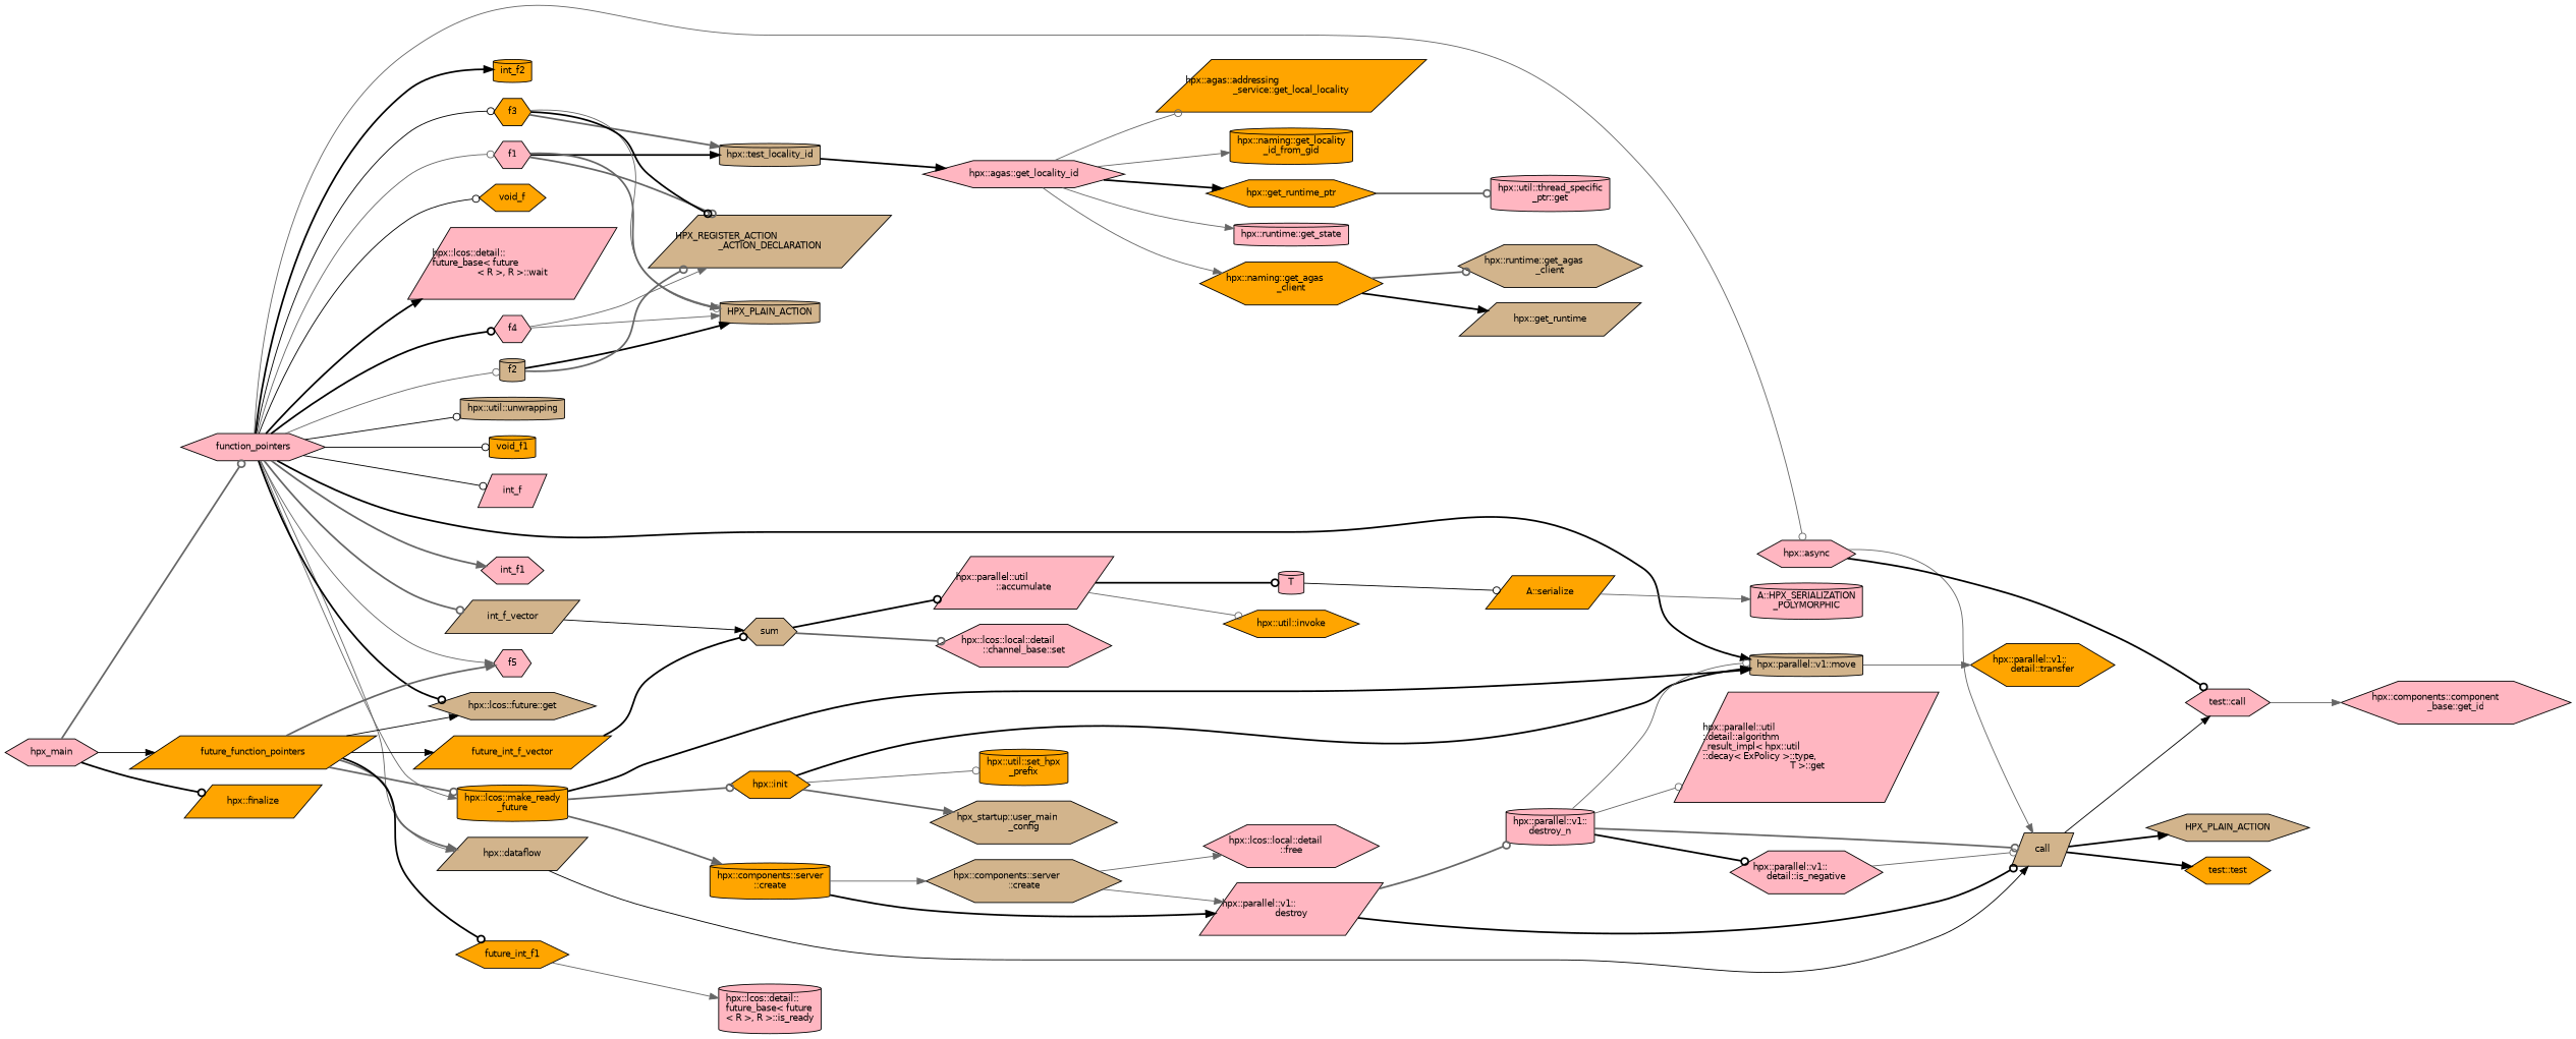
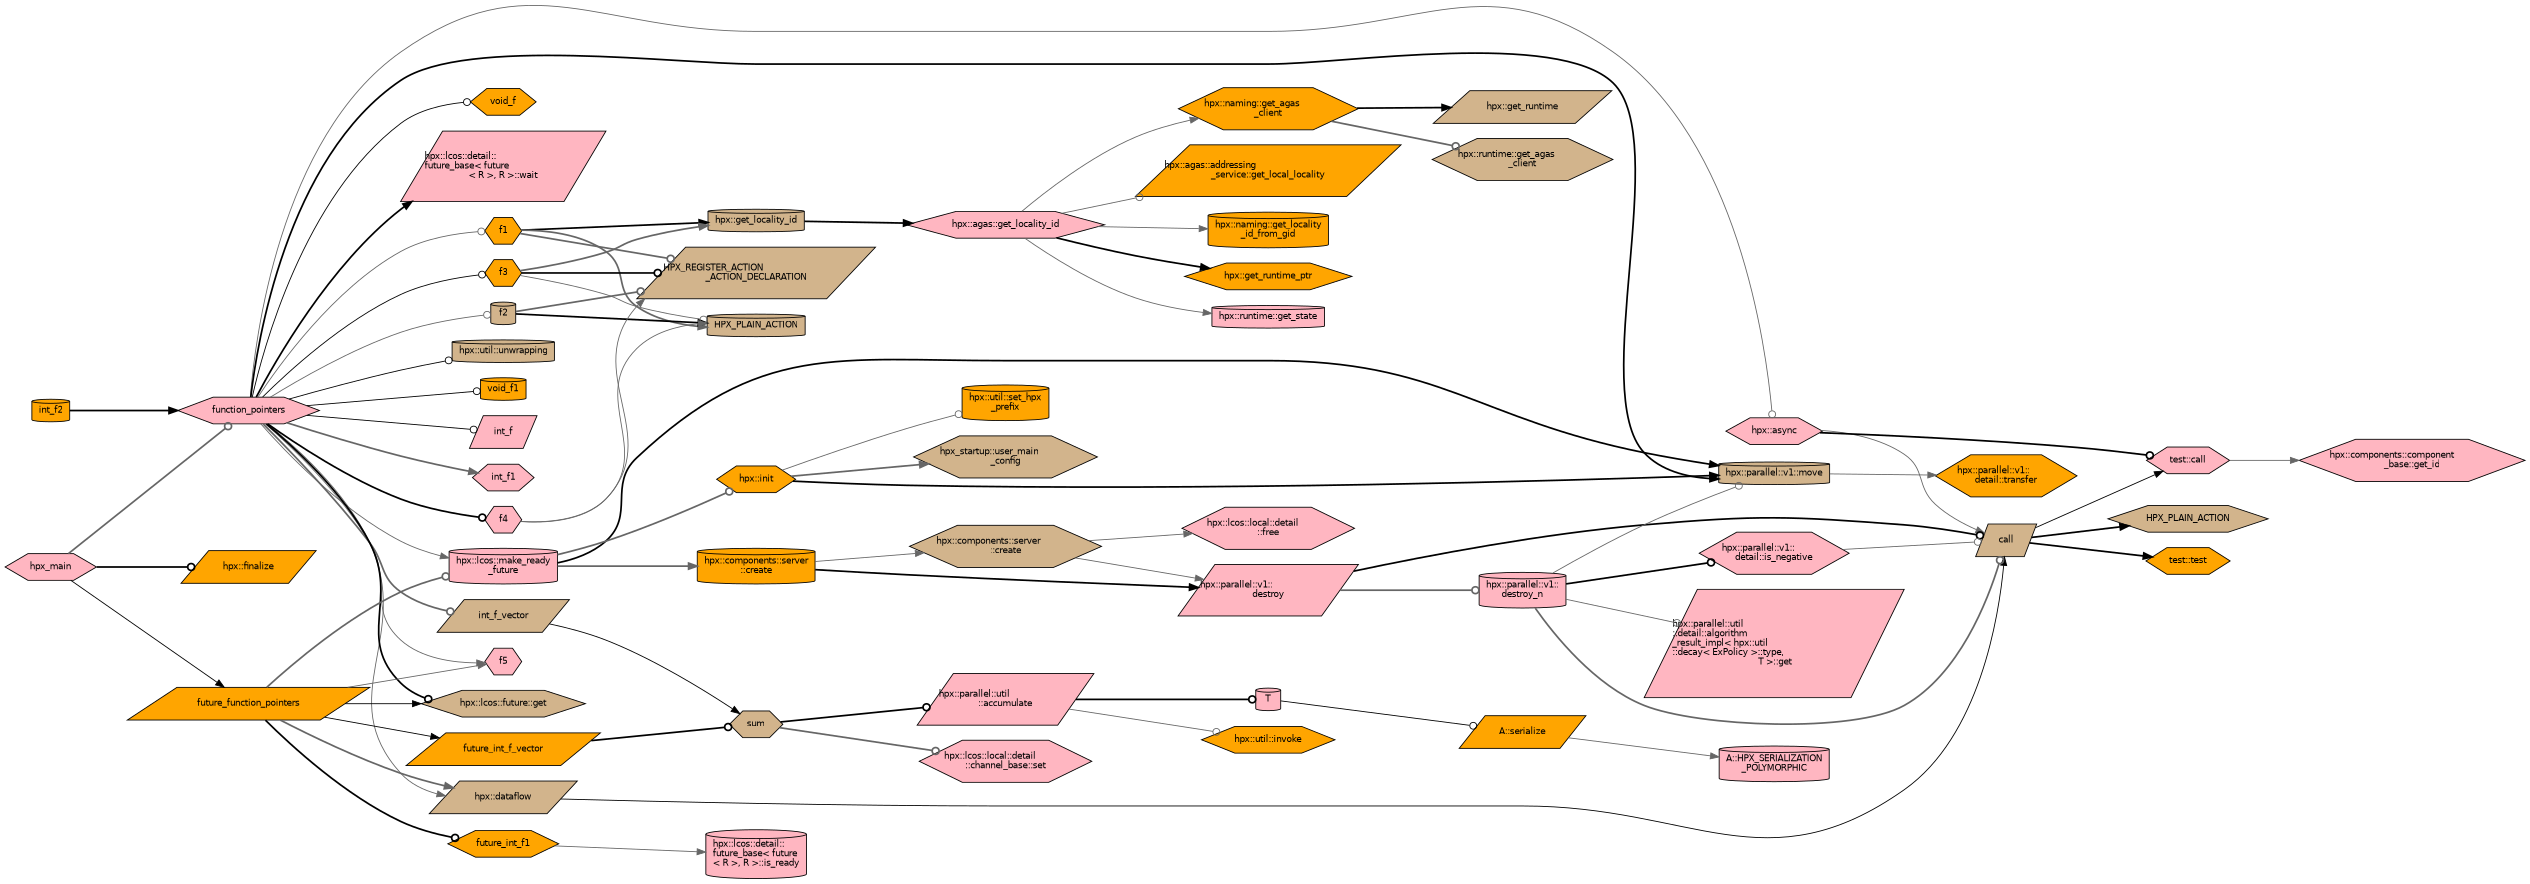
  digraph {
    fontname="DejaVu Sans"
    rankdir=LR
    node [color=black fillcolor=lightpink fontname="DejaVu Sans" fontsize=10 shape=hexagon style=filled]
    edge [arrowhead=normal color=gray40 fontname="DejaVu Sans" fontsize=10 labelfontname=Helvetica labelfontsize=10 style=bold]
    n1 [fontcolor=black height=0.2 label=hpx_main width=0.4]
    n2 [height=0.2 label=function_pointers width=0.4]
    n3 [fillcolor=orange height=0.2 label=future_function_pointers shape=parallelogram width=0.4]
    n4 [fillcolor=orange height=0.2 label="hpx::finalize" shape=parallelogram width=0.4]
-   n5 [height=0.2 label=f1 width=0.4]
+   n5 [fillcolor=orange height=0.2 label=f1 width=0.4]
    n6 [fillcolor=tan height=0.2 label="hpx::dataflow" shape=parallelogram width=0.4]
    n7 [height=0.2 label="hpx::async" width=0.4]
    n8 [fillcolor=tan height=0.2 label="hpx::util::unwrapping" shape=cylinder width=0.4]
    n9 [fillcolor=orange height=0.2 label=void_f1 shape=cylinder width=0.4]
    n10 [height=0.2 label=int_f shape=parallelogram width=0.4]
    n11 [fillcolor=tan height=0.2 label=f2 shape=cylinder width=0.4]
    n12 [height=0.2 label=int_f1 width=0.4]
-   n13 [fillcolor=orange height=0.2 label="hpx::lcos::make_ready\l_future" shape=cylinder width=0.4]
+   n13 [height=0.2 label="hpx::lcos::make_ready\l_future" shape=cylinder width=0.4]
    n14 [fillcolor=tan height=0.2 label="hpx::parallel::v1::move" shape=cylinder width=0.4]
    n15 [fillcolor=orange height=0.2 label=f3 width=0.4]
    n16 [fillcolor=orange height=0.2 label=int_f2 shape=cylinder width=0.4]
    n17 [height=0.2 label=f4 width=0.4]
    n18 [fillcolor=tan height=0.2 label=int_f_vector shape=parallelogram width=0.4]
    n19 [height=0.2 label=f5 width=0.4]
    n20 [fillcolor=orange height=0.2 label=void_f width=0.4]
    n21 [height=0.2 label="hpx::lcos::detail::\lfuture_base\< future\l\< R \>, R \>::wait" shape=parallelogram width=0.4]
    n22 [fillcolor=tan height=0.2 label="hpx::lcos::future::get" width=0.4]
    n23 [fillcolor=orange height=0.2 label=future_int_f1 width=0.4]
    n24 [fillcolor=orange height=0.2 label=future_int_f_vector shape=parallelogram width=0.4]
-   n25 [fillcolor=tan height=0.2 label="hpx::test_locality_id" shape=cylinder width=0.4]
+   n25 [fillcolor=tan height=0.2 label="hpx::get_locality_id" shape=cylinder width=0.4]
    n26 [fillcolor=tan height=0.2 label=HPX_PLAIN_ACTION shape=cylinder width=0.4]
    n27 [fillcolor=tan height=0.2 label="HPX_REGISTER_ACTION\l_ACTION_DECLARATION" shape=parallelogram width=0.4]
    n28 [fillcolor=tan height=0.2 label=call shape=parallelogram width=0.4]
    n29 [height=0.2 label="test::call" width=0.4]
    n30 [fillcolor=orange height=0.2 label="hpx::init" width=0.4]
    n31 [fillcolor=orange height=0.2 label="hpx::components::server\l::create" shape=cylinder width=0.4]
    n32 [fillcolor=orange height=0.2 label="hpx::parallel::v1::\ldetail::transfer" width=0.4]
    n33 [fillcolor=tan height=0.2 label=sum width=0.4]
    n34 [height=0.2 label="hpx::agas::get_locality_id" width=0.4]
    n35 [fillcolor=orange height=0.2 label="hpx::get_runtime_ptr" width=0.4]
    n36 [height=0.2 label="hpx::runtime::get_state" shape=cylinder width=0.4]
    n37 [fillcolor=orange height=0.2 label="hpx::naming::get_agas\l_client" width=0.4]
    n38 [fillcolor=orange height=0.2 label="hpx::agas::addressing\l_service::get_local_locality" shape=parallelogram width=0.4]
    n39 [fillcolor=orange height=0.2 label="hpx::naming::get_locality\l_id_from_gid" shape=cylinder width=0.4]
-   n40 [height=0.2 label="hpx::util::thread_specific\l_ptr::get" shape=cylinder width=0.4]
    n41 [fillcolor=tan height=0.2 label="hpx::get_runtime" shape=parallelogram width=0.4]
    n42 [fillcolor=tan height=0.2 label="hpx::runtime::get_agas\l_client" width=0.4]
    n43 [fillcolor=orange height=0.2 label="test::test" width=0.4]
    n44 [fillcolor=tan height=0.2 label=HPX_PLAIN_ACTION width=0.4]
    n45 [height=0.2 label="hpx::components::component\l_base::get_id" width=0.4]
    n46 [fillcolor=orange height=0.2 label="hpx::util::set_hpx\l_prefix" shape=cylinder width=0.4]
    n47 [fillcolor=tan height=0.2 label="hpx_startup::user_main\l_config" width=0.4]
    n48 [fillcolor=tan height=0.2 label="hpx::components::server\l::create" width=0.4]
    n49 [height=0.2 label="hpx::parallel::v1::\ldestroy" shape=parallelogram width=0.4]
    n50 [height=0.2 label="hpx::lcos::local::detail\l::free" width=0.4]
    n51 [height=0.2 label="hpx::parallel::v1::\ldestroy_n" shape=cylinder width=0.4]
    n52 [height=0.2 label="hpx::parallel::v1::\ldetail::is_negative" width=0.4]
    n53 [height=0.2 label="hpx::parallel::util\l::detail::algorithm\l_result_impl\< hpx::util\l::decay\< ExPolicy \>::type,\l T \>::get" shape=parallelogram width=0.4]
    n54 [height=0.2 label="hpx::lcos::local::detail\l::channel_base::set" width=0.4]
    n55 [height=0.2 label="hpx::parallel::util\l::accumulate" shape=parallelogram width=0.4]
    n56 [height=0.2 label=T shape=cylinder width=0.4]
    n57 [fillcolor=orange height=0.2 label="hpx::util::invoke" width=0.4]
    n58 [fillcolor=orange height=0.2 label="A::serialize" shape=parallelogram width=0.4]
    n59 [height=0.2 label="A::HPX_SERIALIZATION\l_POLYMORPHIC" shape=cylinder width=0.4]
    n60 [height=0.2 label="hpx::lcos::detail::\lfuture_base\< future\l\< R \>, R \>::is_ready" shape=cylinder width=0.4]
    n1 -> n2 [arrowhead=odot]
    n1 -> n3 [color=black style=solid]
    n1 -> n4 [arrowhead=odot color=black]
    n2 -> n5 [arrowhead=odot style=solid]
    n2 -> n6 [style=solid]
    n2 -> n7 [arrowhead=odot style=solid]
    n2 -> n8 [arrowhead=odot color=black style=solid]
    n2 -> n9 [arrowhead=odot color=black style=solid]
    n2 -> n10 [arrowhead=odot color=black style=solid]
    n2 -> n11 [arrowhead=odot style=solid]
    n2 -> n12
    n2 -> n13 [style=solid]
    n2 -> n14 [color=black]
    n2 -> n15 [arrowhead=odot color=black style=solid]
-   n2 -> n16 [color=black]
+   n16 -> n2 [color=black]
    n2 -> n17 [arrowhead=odot color=black]
    n2 -> n18 [arrowhead=odot]
    n2 -> n19 [style=solid]
    n2 -> n20 [arrowhead=odot color=black style=solid]
    n2 -> n21 [color=black]
    n2 -> n22 [arrowhead=odot color=black]
    n3 -> n6
    n3 -> n13 [arrowhead=odot]
-   n3 -> n19
+   n3 -> n19 [style=solid]
    n3 -> n22 [color=black style=solid]
    n3 -> n23 [arrowhead=odot color=black]
    n3 -> n24 [color=black style=solid]
    n5 -> n25 [color=black]
    n5 -> n26
    n5 -> n27 [arrowhead=odot]
    n6 -> n28 [color=black style=solid]
    n7 -> n28 [style=solid]
    n7 -> n29 [arrowhead=odot color=black]
    n11 -> n26 [color=black]
    n11 -> n27 [arrowhead=odot]
    n13 -> n14 [color=black]
    n13 -> n30 [arrowhead=odot]
    n13 -> n31
    n14 -> n32 [style=solid]
    n15 -> n25
    n15 -> n26 [arrowhead=odot style=solid]
    n15 -> n27 [arrowhead=odot color=black]
    n17 -> n26 [style=solid]
    n17 -> n27 [style=solid]
    n18 -> n33 [color=black style=solid]
    n23 -> n60 [style=solid]
    n24 -> n33 [arrowhead=odot color=black]
    n25 -> n34 [color=black]
    n28 -> n29 [color=black style=solid]
    n28 -> n43 [color=black]
    n28 -> n44 [color=black]
    n29 -> n45 [style=solid]
    n30 -> n14 [color=black]
    n30 -> n46 [arrowhead=odot style=solid]
    n30 -> n47
    n31 -> n48 [style=solid]
    n31 -> n49 [color=black]
    n33 -> n54 [arrowhead=odot]
    n33 -> n55 [arrowhead=odot color=black]
    n34 -> n35 [color=black]
    n34 -> n36 [style=solid]
    n34 -> n37 [style=solid]
    n34 -> n38 [arrowhead=odot style=solid]
    n34 -> n39 [style=solid]
-   n35 -> n40 [arrowhead=odot]
    n37 -> n41 [color=black]
    n37 -> n42 [arrowhead=odot]
    n48 -> n49 [style=solid]
    n48 -> n50 [style=solid]
    n49 -> n28 [arrowhead=odot color=black]
    n49 -> n51 [arrowhead=odot]
    n51 -> n14 [arrowhead=odot style=solid]
    n51 -> n28 [arrowhead=odot]
    n51 -> n52 [arrowhead=odot color=black]
    n51 -> n53 [arrowhead=odot style=solid]
    n52 -> n28 [arrowhead=odot style=solid]
    n55 -> n56 [arrowhead=odot color=black]
    n55 -> n57 [arrowhead=odot style=solid]
    n56 -> n58 [arrowhead=odot color=black style=solid]
    n58 -> n59 [style=solid]
  }
